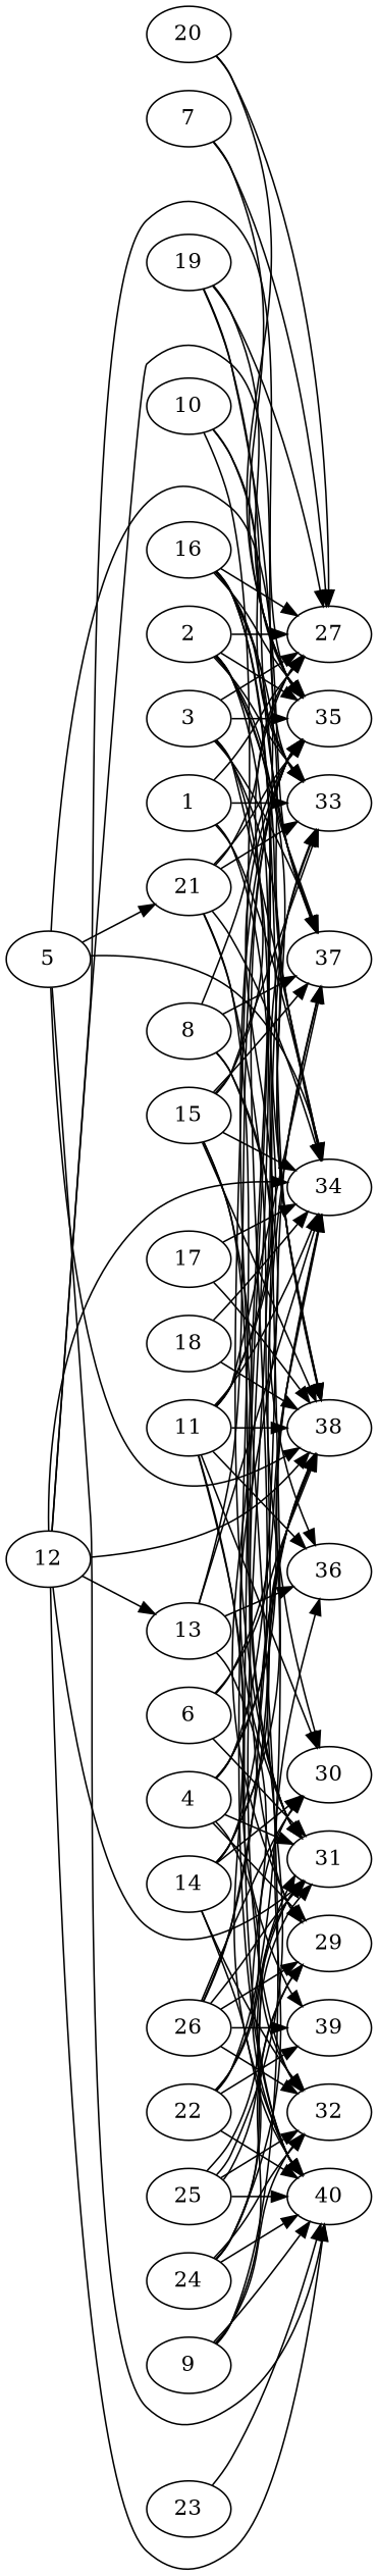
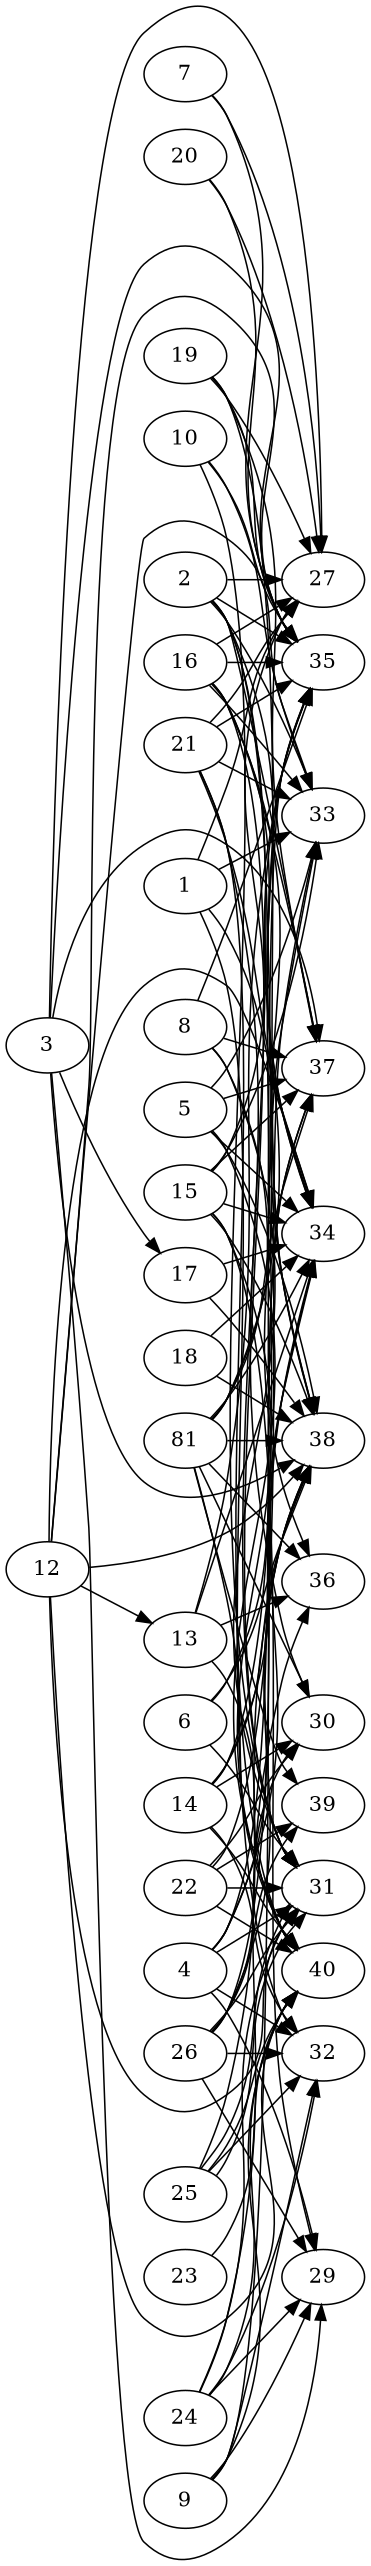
  digraph {
    rankdir=LR
    node [alpha=0.16]
    1 [alpha=0.11 expect_size=39124992]
    27 [alpha=0.15 expect_size=6948864]
    32 [alpha=0.17 expect_size=34562048]
    33 [alpha=0.19 expect_size=25243648]
    34 [alpha=0.05 expect_size=7383040]
    2 [alpha=0.04 expect_size=34244608]
    31 [alpha=0.13 expect_size=44253184]
    35 [alpha=0.09 expect_size=11148288]
    37 [expect_size=45931520]
    38 [alpha=0.00 expect_size=33383424]
    3 [alpha=0.03 expect_size=43511808]
    29 [alpha=0.20 expect_size=38238208]
    4 [expect_size=35410944]
    5 [alpha=0.20 expect_size=18487296]
    40 [alpha=0.05 expect_size=23608320]
    6 [alpha=0.03 expect_size=22254592]
    7 [alpha=0.20 expect_size=39037952]
    8 [alpha=0.11 expect_size=17556480]
    36 [alpha=0.12 expect_size=49784832]
    9 [alpha=0.01 expect_size=9701376]
    10 [alpha=0.11 expect_size=8164352]
-   11 [alpha=0.08 expect_size=14679040]
+   11 [alpha=0.08 expect_size=14679040 label=81]
    30 [alpha=0.04 expect_size=25315328]
    39 [alpha=0.17 expect_size=24456192]
    12 [alpha=0.02 expect_size=40425472]
    13 [alpha=0.07 expect_size=50826240]
    14 [alpha=0.15 expect_size=11843584]
    15 [alpha=0.07 expect_size=48942080]
    16 [alpha=0.19 expect_size=48325632]
    17 [expect_size=8289280]
    18 [alpha=0.17 expect_size=7387136]
    19 [alpha=0.15 expect_size=32693248]
    20 [alpha=0.08 expect_size=34516992]
    21 [expect_size=12746752]
    22 [expect_size=31947776]
    23 [alpha=0.12 expect_size=36829184]
    24 [alpha=0.02 expect_size=5935104]
    25 [expect_size=41486336]
    26 [alpha=0.18 expect_size=10015744]
    1 -> 27
    1 -> 32
    1 -> 33
    1 -> 34
    2 -> 27
    2 -> 33
    2 -> 34
    2 -> 31
    2 -> 35
    2 -> 37
    2 -> 38
    3 -> 27
-   3 -> 34
+   3 -> 17
    3 -> 35
    3 -> 37
    3 -> 38
    3 -> 29
    4 -> 32
    4 -> 34
    4 -> 31
    4 -> 37
    4 -> 38
    4 -> 29
-   5 -> 21
+   5 -> 33
    5 -> 34
    5 -> 37
    5 -> 38
    5 -> 40
    6 -> 34
    6 -> 31
    6 -> 38
    7 -> 27
    7 -> 35
    8 -> 31
    8 -> 35
    8 -> 37
    8 -> 36
    9 -> 32
    9 -> 35
    9 -> 29
    9 -> 40
    10 -> 33
    10 -> 31
    10 -> 35
    11 -> 33
    11 -> 34
    11 -> 35
    11 -> 37
    11 -> 38
    11 -> 40
    11 -> 36
    11 -> 30
    11 -> 39
    12 -> 33
    12 -> 34
    12 -> 31
    12 -> 35
    12 -> 38
    12 -> 40
    12 -> 13
    13 -> 34
    13 -> 35
    13 -> 40
    13 -> 36
    14 -> 32
    14 -> 34
    14 -> 35
    14 -> 38
    14 -> 40
    14 -> 30
    15 -> 27
    15 -> 33
    15 -> 34
    15 -> 37
    15 -> 38
    15 -> 29
    15 -> 40
    16 -> 27
    16 -> 33
    16 -> 34
    16 -> 31
    16 -> 35
    16 -> 37
    16 -> 38
    17 -> 34
    17 -> 38
    18 -> 34
    18 -> 38
    19 -> 27
    19 -> 35
    19 -> 37
    19 -> 38
    20 -> 27
    20 -> 35
    21 -> 27
    21 -> 33
    21 -> 34
    21 -> 35
    21 -> 40
    21 -> 30
    22 -> 33
    22 -> 31
    22 -> 40
    22 -> 30
    22 -> 39
    23 -> 40
    24 -> 32
    24 -> 31
    24 -> 29
    24 -> 40
    24 -> 36
    25 -> 32
    25 -> 31
    25 -> 31
    25 -> 38
    25 -> 40
    26 -> 32
    26 -> 31
    26 -> 37
    26 -> 38
    26 -> 29
    26 -> 30
    26 -> 39
  }
